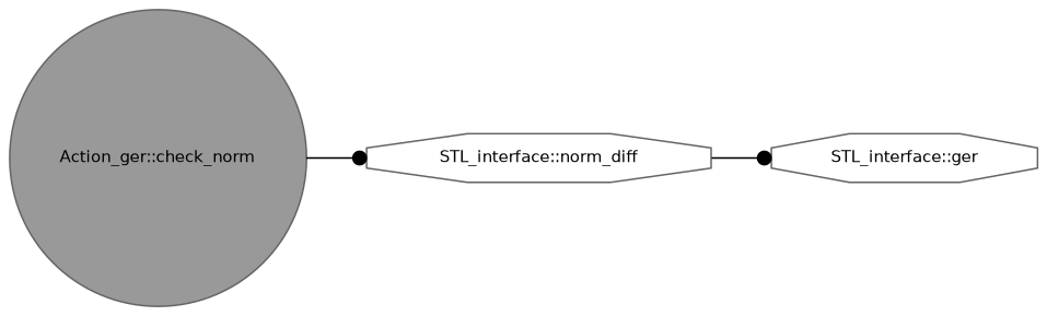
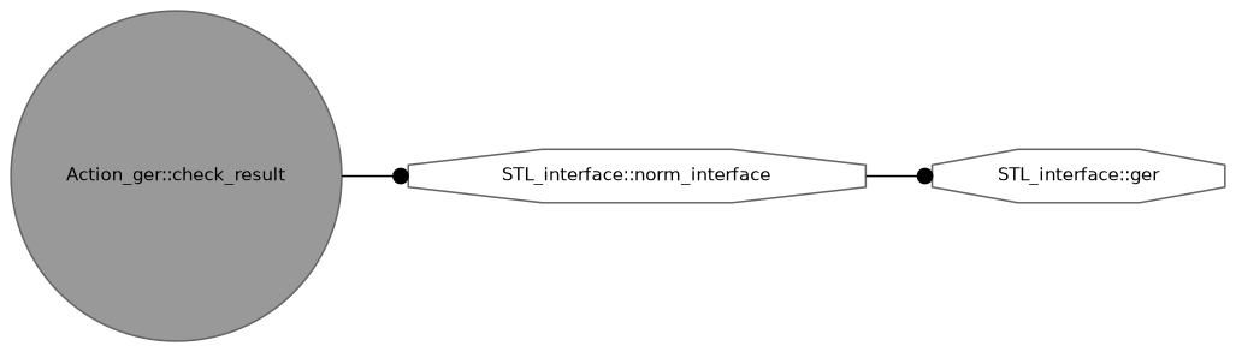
  digraph {
    rankdir=LR
    node [color=grey40 fillcolor=white fontname=Helvetica fontsize=10 shape=octagon style=filled]
    edge [arrowhead=dot color=black fontname=Helvetica fontsize=10 labelfontname=Helvetica labelfontsize=10 style=solid]
-   n1 [color=gray40 fillcolor=grey60 fontcolor=black height=0.2 label="Action_ger::check_norm" shape=circle width=0.4]
-   n2 [height=0.2 label="STL_interface::norm_diff" width=0.4]
+   n1 [color=gray40 fillcolor=grey60 fontcolor=black height=0.2 label="Action_ger::check_result" shape=circle width=0.4]
+   n2 [height=0.2 label="STL_interface::norm_interface" width=0.4]
    n3 [height=0.2 label="STL_interface::ger" width=0.4]
    n1 -> n2
    n2 -> n3
  }
